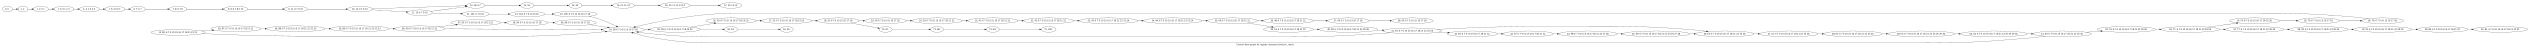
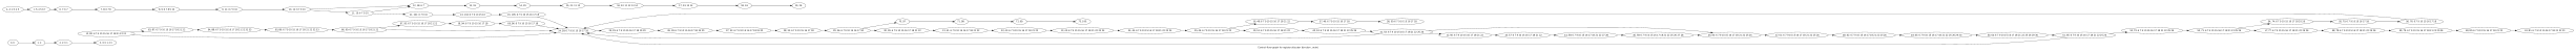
  digraph {
    fontname=Nunito
    label="Control-flow-graph for register allocator (function _main)"
    rankdir=LR
    node [fontname=Nunito]
    edge [fontname=Nunito]
    n1 [label="0, 0: "]
    n2 [label="1, 1: "]
    n3 [label="2, 2: 0 1 "]
    n4 [label="3, 3: 0 1 2 3 "]
    n5 [label="4, 4: 2 3 4 5 "]
    n6 [label="5, 5: 4 5 6 7 "]
    n7 [label="6, 7: 6 7 "]
    n8 [label="7, 8: 6 7 8 "]
    n9 [label="8, 9: 6 7 8 9 10 "]
    n10 [label="9, 11: 6 7 9 10 "]
    n11 [label="10, 12: 6 7 9 10 "]
    n12 [label="11, 15: 6 7 9 10 "]
    n13 [label="12, 18: 6 7 "]
    n14 [label="21, 101: 6 7 9 10 "]
    n15 [label="22, 102: 6 7 9 10 15 16 "]
    n16 [label="13, 19: "]
    n17 [label="14, 20: "]
    n18 [label="15, 21: 11 12 "]
    n19 [label="16, 22: 11 12 13 14 "]
    n20 [label="17, 23: 13 14 "]
    n21 [label="18, 24: "]
    n22 [label="19, 25: "]
    n23 [label="72, 99: "]
    n24 [label="73, 100: "]
-   n25 [label="23, 105: 6 7 9 10 15 16 17 18 "]
+   n25 [label="23, 105: 6 7 9 19 15 16 17 18"]
    n26 [label="24, 28: 6 7 9 10 15 16 17 18 "]
    n27 [label="25, 29: 6 7 9 10 15 16 17 18 19 20 "]
    n28 [label="26, 30: 6 7 9 10 15 16 17 18 19 20 "]
    n29 [label="27, 32: 6 7 9 10 15 16 17 18 19 20 "]
    n30 [label="28, 33: 6 7 9 10 15 16 17 18 "]
    n31 [label="29, 36: 6 7 9 10 15 16 17 18 "]
    n32 [label="70, 97: "]
    n33 [label="30, 39: 6 7 9 10 15 16 17 18 21 22 "]
    n34 [label="71, 98: "]
    n35 [label="31, 41: 6 7 9 10 15 16 17 18 21 22 "]
    n36 [label="32, 42: 6 7 9 10 15 16 17 18 21 22 "]
    n37 [label="33, 43: 6 7 9 10 15 16 17 18 21 22 23 24 "]
    n38 [label="34, 44: 6 7 9 10 15 16 17 18 21 22 23 24 "]
    n39 [label="35, 45: 6 7 9 10 15 16 17 18 21 22 "]
    n40 [label="36, 48: 6 7 9 10 15 16 17 18 21 22 "]
    n41 [label="39, 51: 6 7 9 10 15 16 17 18 21 22 "]
    n42 [label="37, 49: 6 7 9 10 15 16 17 18 "]
    n43 [label="40, 52: 6 7 9 10 15 16 17 18 21 22 25 26 "]
    n44 [label="38, 50: 6 7 9 10 15 16 17 18 "]
    n45 [label="41, 53: 6 7 9 10 15 16 17 18 21 22 25 26 "]
    n46 [label="42, 56: 6 7 9 10 15 16 17 18 21 22 "]
    n47 [label="46, 60: 6 7 9 10 15 16 17 18 21 22 25 26 "]
    n48 [label="43, 57: 6 7 9 10 15 16 17 18 21 22 "]
    n49 [label="47, 61: 6 7 9 10 15 16 17 18 21 22 25 26 "]
    n50 [label="44, 58: 6 7 9 10 15 16 17 18 21 22 27 28 "]
    n51 [label="45, 59: 6 7 9 10 15 16 17 18 21 22 25 26 27 28 "]
    n52 [label="48, 62: 6 7 9 10 15 16 17 18 21 22 25 26 "]
    n53 [label="49, 63: 6 7 9 10 15 16 17 18 21 22 25 26 29 30 "]
    n54 [label="50, 64: 6 7 9 10 15 16 17 18 21 22 25 26 29 30 "]
    n55 [label="51, 65: 6 7 9 10 15 16 17 18 21 22 25 26 "]
    n56 [label="52, 70: 6 7 9 10 15 16 17 18 21 22 25 26 "]
    n57 [label="53, 71: 6 7 9 10 15 16 17 18 21 22 25 26 "]
    n58 [label="54, 74: 6 7 9 10 15 16 17 18 25 26 "]
    n59 [label="57, 77: 6 7 9 10 15 16 17 18 21 22 25 26 "]
    n60 [label="55, 75: 6 7 9 10 15 16 17 18 "]
    n61 [label="58, 78: 6 7 9 10 15 16 17 18 21 22 25 26 "]
    n62 [label="56, 76: 6 7 9 10 15 16 17 18 "]
    n63 [label="59, 79: 6 7 9 10 15 16 17 18 21 22 25 26 "]
    n64 [label="60, 80: 6 7 9 10 15 16 17 18 21 22 "]
    n65 [label="61, 81: 6 7 9 10 15 16 17 18 21 22 31 "]
    n66 [label="62, 82: 6 7 9 10 15 16 17 18 21 22 31 "]
    n67 [label="63, 87: 6 7 9 10 15 16 17 18 21 22 "]
    n68 [label="64, 88: 6 7 9 10 15 16 17 18 21 22 32 33 "]
    n69 [label="65, 89: 6 7 9 10 15 16 17 18 21 22 32 33 "]
    n70 [label="66, 90: 6 7 9 10 15 16 17 18 21 22 "]
    n71 [label="67, 93: 6 7 9 10 15 16 17 18 21 22 "]
    n72 [label="68, 94: 6 7 9 10 15 16 17 18 "]
    n73 [label="69, 96: 6 7 9 10 15 16 17 18 "]
    n1 -> n2
    n2 -> n3
    n3 -> n4
-   n4 -> n5
    n5 -> n6
    n6 -> n7
    n7 -> n8
    n8 -> n9
    n9 -> n10
    n10 -> n11
    n11 -> n12
    n11 -> n13
    n12 -> n13
    n12 -> n14
    n13 -> n16
    n14 -> n15
    n15 -> n25
    n16 -> n17
    n17 -> n18
    n18 -> n19
    n19 -> n20
-   n27 -> n21
+   n20 -> n21
    n21 -> n22
    n23 -> n24
    n25 -> n26
    n26 -> n27
    n27 -> n28
    n28 -> n29
    n29 -> n30
    n30 -> n31
-   n30 -> n32
+   n31 -> n32
    n31 -> n33
    n32 -> n34
    n33 -> n35
    n34 -> n23
    n35 -> n36
    n36 -> n37
    n37 -> n38
    n38 -> n39
    n39 -> n40
    n39 -> n41
    n40 -> n42
    n41 -> n43
    n42 -> n44
    n43 -> n45
    n45 -> n26
    n45 -> n46
    n45 -> n47
    n46 -> n48
    n47 -> n49
    n48 -> n50
    n49 -> n52
    n50 -> n51
    n51 -> n47
    n52 -> n53
    n53 -> n54
    n54 -> n55
    n55 -> n26
    n55 -> n56
    n56 -> n57
    n57 -> n58
    n57 -> n59
    n58 -> n60
    n59 -> n61
    n60 -> n62
    n61 -> n63
    n62 -> n26
    n63 -> n64
    n64 -> n65
    n66 -> n26
    n66 -> n67
    n67 -> n68
    n68 -> n69
    n69 -> n70
    n70 -> n26
    n70 -> n71
    n71 -> n72
    n72 -> n73
    n73 -> n26
  }
